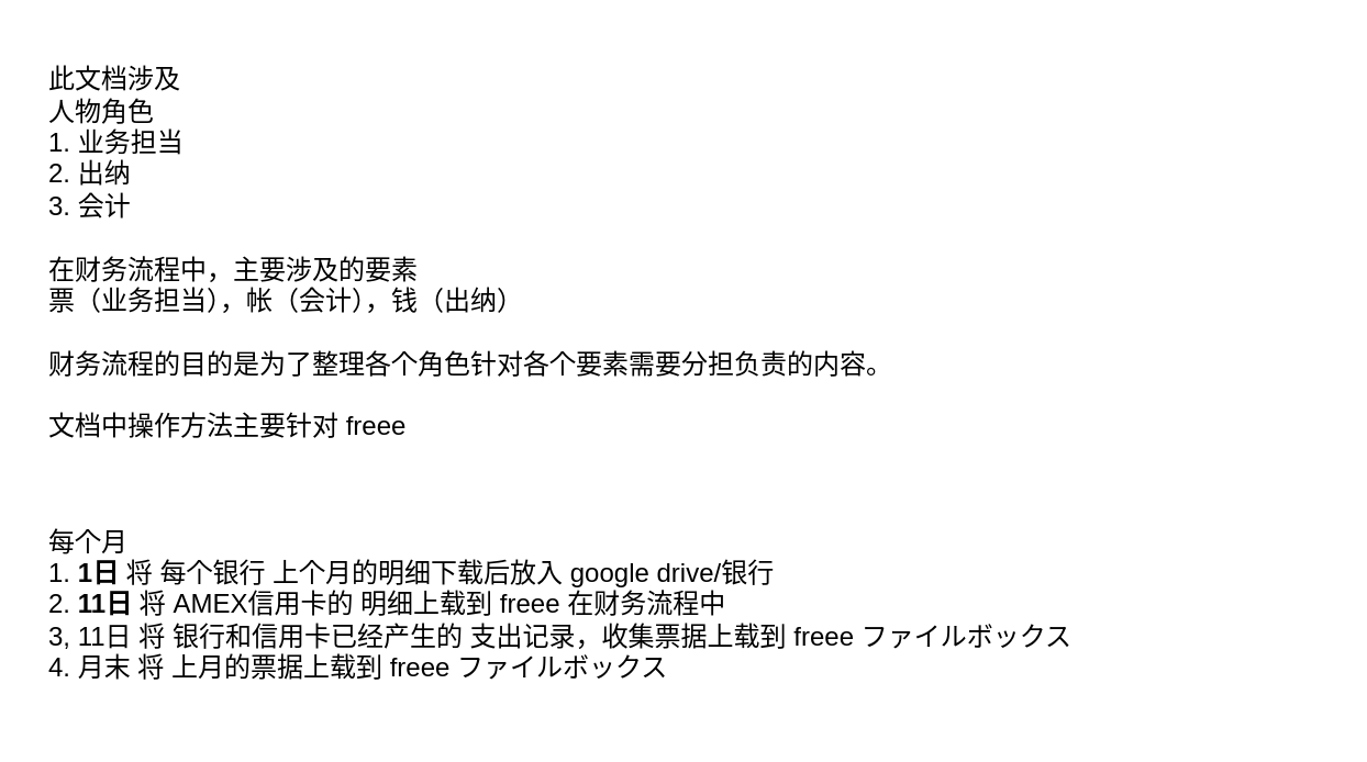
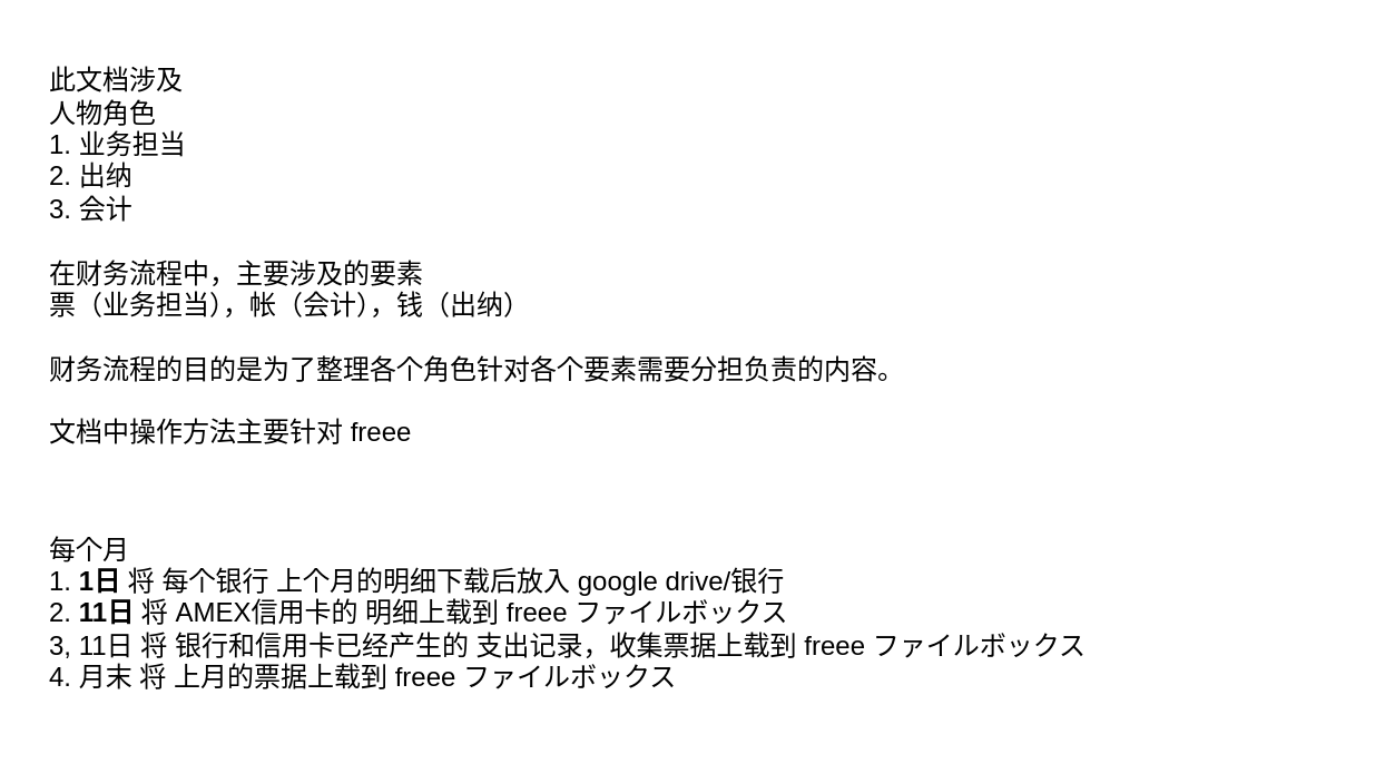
  <mxCell id="0" />
  <mxCell id="1" parent="0" />
  <mxCell id="2" value="此文档涉及&lt;br&gt;人物角色&lt;br&gt;1. 业务担当&lt;br&gt;2. 出纳&lt;br&gt;3. 会计&lt;br&gt;&lt;br&gt;在财务流程中，主要涉及的要素&lt;br&gt;票（业务担当），帐（会计），钱（出纳）&lt;br&gt;&lt;br&gt;财务流程的目的是为了整理各个角色针对各个要素需要分担负责的内容。&lt;br&gt;&lt;br&gt;文档中操作方法主要针对 freee" style="text;html=1;strokeColor=none;fillColor=none;align=left;verticalAlign=middle;whiteSpace=wrap;rounded=0;" parent="1" vertex="1"><mxGeometry x="20" y="20" width="490" height="190" as="geometry" /></mxCell>
- <mxCell id="3" value="每个月&lt;br&gt;1. &lt;b&gt;1日&lt;/b&gt; 将 每个银行 上个月的明细下载后放入 google drive/银行&lt;br&gt;2. &lt;b&gt;11日 &lt;/b&gt;将 AMEX信用卡的 明细上载到 freee 在财务流程中&lt;br&gt;3, 11日 将 银行和信用卡已经产生的 支出记录，收集票据上载到 freee ファイルボックス&lt;br&gt;4. 月末 将 上月的票据上载到 freee ファイルボックス" style="text;html=1;strokeColor=none;fillColor=none;align=left;verticalAlign=middle;whiteSpace=wrap;rounded=0;" parent="1" vertex="1"><mxGeometry x="20" y="225" width="580" height="100" as="geometry" /></mxCell>
+ <mxCell id="3" value="每个月&lt;br&gt;1. &lt;b&gt;1日&lt;/b&gt; 将 每个银行 上个月的明细下载后放入 google drive/银行&lt;br&gt;2. &lt;b&gt;11日 &lt;/b&gt;将 AMEX信用卡的 明细上载到 freee ファイルボックス&lt;br&gt;3, 11日 将 银行和信用卡已经产生的 支出记录，收集票据上载到 freee ファイルボックス&lt;br&gt;4. 月末 将 上月的票据上载到 freee ファイルボックス" style="text;html=1;strokeColor=none;fillColor=none;align=left;verticalAlign=middle;whiteSpace=wrap;rounded=0;" parent="1" vertex="1"><mxGeometry x="20" y="225" width="580" height="100" as="geometry" /></mxCell>
